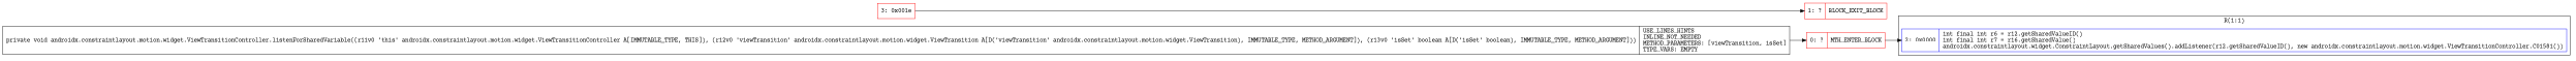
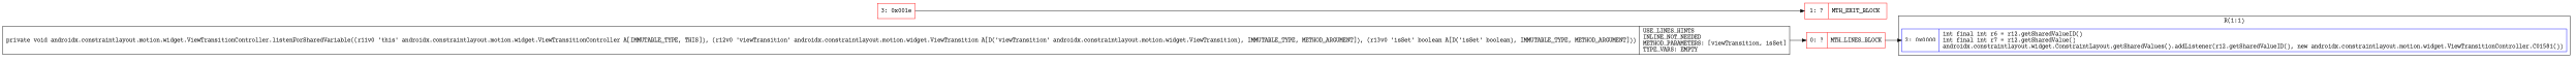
  digraph {
    fontname="Courier Prime"
    rankdir=LR
    node [color=red fontname="Courier Prime" shape=record]
    edge [fontname="Courier Prime"]
-   n1 [color=blue label="{2\:\ 0x0000|int final int r6 = r12.getSharedValueID()\lint final int r7 = r16.getSharedValue()\landroidx.constraintlayout.widget.ConstraintLayout.getSharedValues().addListener(r12.getSharedValueID(), new androidx.constraintlayout.motion.widget.ViewTransitionController.C01581())\l}"]
+   n1 [color=blue label="{2\:\ 0x0000|int final int r6 = r12.getSharedValueID()\lint final int r7 = r12.getSharedValue()\landroidx.constraintlayout.widget.ConstraintLayout.getSharedValues().addListener(r12.getSharedValueID(), new androidx.constraintlayout.motion.widget.ViewTransitionController.C01581())\l}"]
    n2 [label="{3\:\ 0x001e}"]
-   n3 [label="{1\:\ ?|BLOCK_EXIT_BLOCK\l}"]
-   n4 [label="{0\:\ ?|MTH_ENTER_BLOCK\l}"]
+   n3 [label="{1\:\ ?|MTH_EXIT_BLOCK\l}"]
+   n4 [label="{0\:\ ?|MTH_LINES_BLOCK\l}"]
    n5 [label="{private void androidx.constraintlayout.motion.widget.ViewTransitionController.listenForSharedVariable((r11v0 'this' androidx.constraintlayout.motion.widget.ViewTransitionController A[IMMUTABLE_TYPE, THIS]), (r12v0 'viewTransition' androidx.constraintlayout.motion.widget.ViewTransition A[D('viewTransition' androidx.constraintlayout.motion.widget.ViewTransition), IMMUTABLE_TYPE, METHOD_ARGUMENT]), (r13v0 'isSet' boolean A[D('isSet' boolean), IMMUTABLE_TYPE, METHOD_ARGUMENT]))  | USE_LINES_HINTS\lINLINE_NOT_NEEDED\lMETHOD_PARAMETERS: [viewTransition, isSet]\lTYPE_VARS: EMPTY\l}" color=""]
    subgraph cluster_1 {
      label="R(1:1)"
      n1
    }
    n2 -> n3
    n4 -> n1
    n5 -> n4
  }
